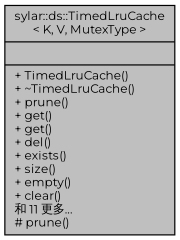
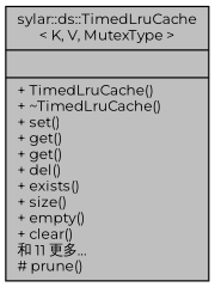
  digraph {
    fontname=Montserrat
-   n1 [color=black fillcolor=grey75 fontcolor=black fontname=Montserrat fontsize=10 height=0.2 label="{sylar::ds::TimedLruCache\l\< K, V, MutexType \>\n||+ TimedLruCache()\l+ ~TimedLruCache()\l+ prune()\l+ get()\l+ get()\l+ del()\l+ exists()\l+ size()\l+ empty()\l+ clear()\l和 11 更多...\l# prune()\l}" shape=record style=filled width=0.4]
+   n1 [color=black fillcolor=grey75 fontcolor=black fontname=Montserrat fontsize=10 height=0.2 label="{sylar::ds::TimedLruCache\l\< K, V, MutexType \>\n||+ TimedLruCache()\l+ ~TimedLruCache()\l+ set()\l+ get()\l+ get()\l+ del()\l+ exists()\l+ size()\l+ empty()\l+ clear()\l和 11 更多...\l# prune()\l}" shape=record style=filled width=0.4]
  }
